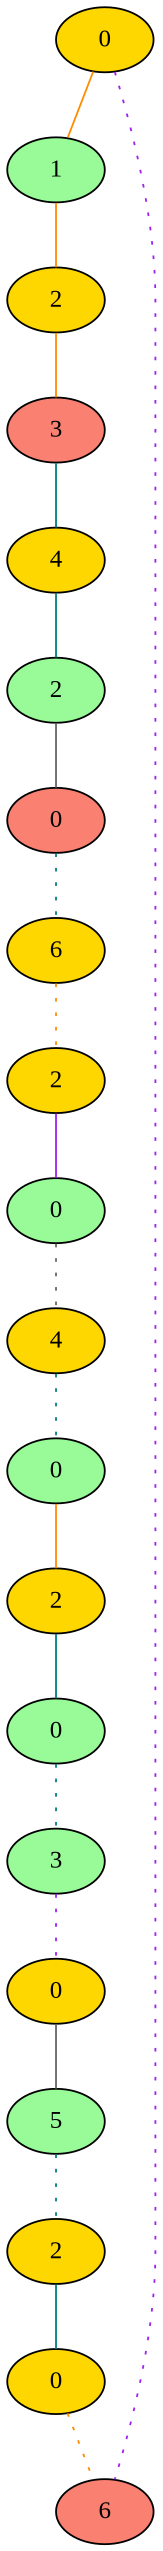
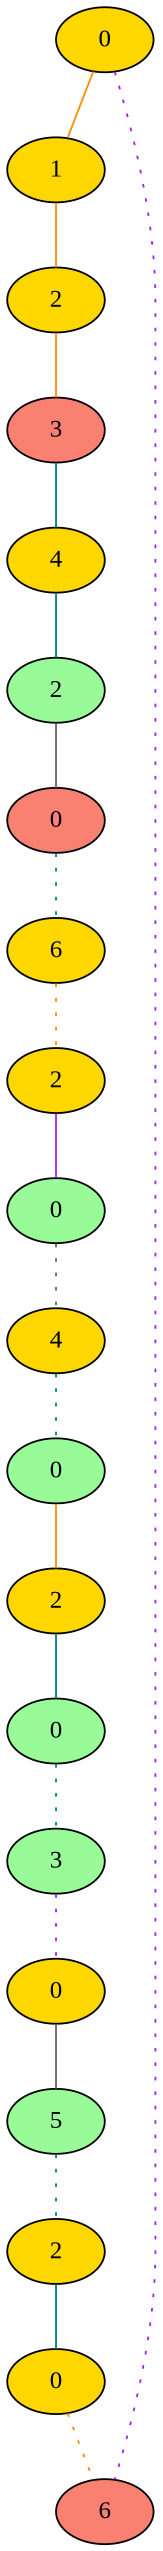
  graph {
    fontname="Liberation Serif"
    node [style=filled fillcolor=gold fontname="Liberation Serif"]
    edge [color=teal fontname="Liberation Serif"]
    n1 [label=0]
-   n2 [label=1 fillcolor=palegreen]
+   n2 [label=1]
    n3 [label=6 fillcolor=salmon]
    n4 [label=2]
    n5 [label=3 fillcolor=salmon]
    n6 [label=4]
    n7 [label=2 fillcolor=palegreen]
    n8 [label=0 fillcolor=salmon]
    n9 [label=6]
    n10 [label=2]
    n11 [label=0 fillcolor=palegreen]
    n12 [label=4]
    n13 [label=0 fillcolor=palegreen]
    n14 [label=2]
    n15 [label=0 fillcolor=palegreen]
    n16 [label=3 fillcolor=palegreen]
    n17 [label=0]
    n18 [label=5 fillcolor=palegreen]
    n19 [label=2]
    n20 [label=0]
    n1 -- n2 [color=darkorange]
    n1 -- n3 [style=dotted color=purple]
    n2 -- n4 [color=darkorange]
    n4 -- n5 [color=darkorange]
    n5 -- n6
    n6 -- n7
    n7 -- n8 [color=gray40]
    n8 -- n9 [style=dotted]
    n9 -- n10 [style=dotted color=darkorange]
    n10 -- n11 [color=purple]
    n11 -- n12 [style=dotted color=gray40]
    n12 -- n13 [style=dotted]
    n13 -- n14 [color=darkorange]
    n14 -- n15
    n15 -- n16 [style=dotted]
    n16 -- n17 [style=dotted color=purple]
    n17 -- n18 [color=gray40]
    n18 -- n19 [style=dotted]
    n19 -- n20
    n20 -- n3 [style=dotted color=darkorange]
  }
